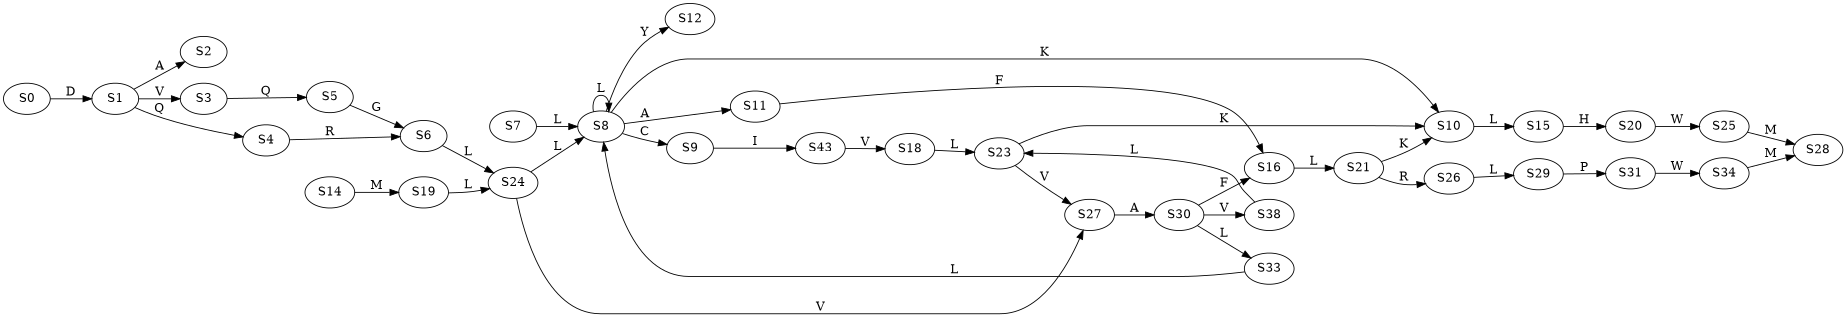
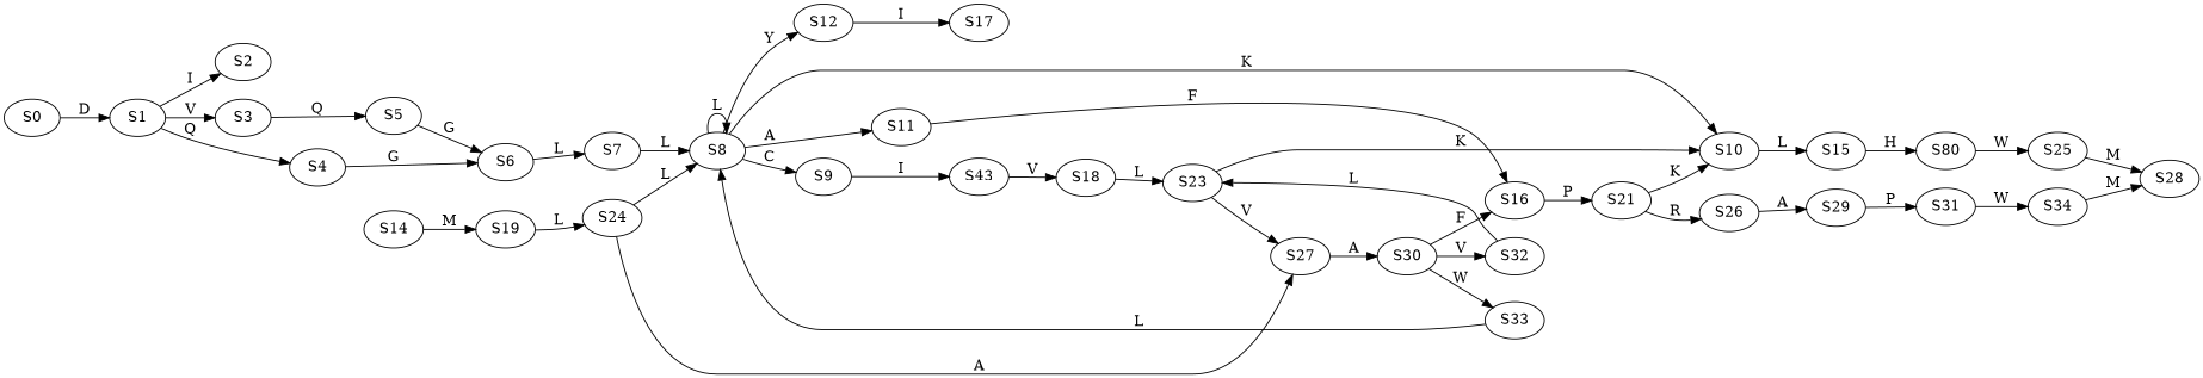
  strict digraph {
    rankdir=LR
    S0
    S1
    S2
    S3
    S4
    S5
    S6
    S7
    S8
    S9
    S10
    S11
    S12
    n14 [label=S43]
    S15
    S16
+   S17
    S18
    S14
    S19
-   S20
+   S20 [label=S80]
    S21
    S23
    S24
    S25
    S26
    S27
    S28
    S29
    S30
    S31
-   S32 [label=S38]
+   S32
    S33
    S34
    S0 -> S1 [label=D]
-   S1 -> S2 [label=A]
+   S1 -> S2 [label=I]
    S1 -> S3 [label=V]
    S1 -> S4 [label=Q]
    S3 -> S5 [label=Q]
-   S4 -> S6 [label=R]
+   S4 -> S6 [label=G]
    S5 -> S6 [label=G]
-   S6 -> S24 [label=L]
+   S6 -> S7 [label=L]
    S7 -> S8 [label=L]
    S8 -> S8 [label=L]
    S8 -> S9 [label=C]
    S8 -> S10 [label=K]
    S8 -> S11 [label=A]
    S8 -> S12 [label=Y]
    S9 -> n14 [label=I]
    S10 -> S15 [label=L]
    S11 -> S16 [label=F]
+   S12 -> S17 [label=I]
    n14 -> S18 [label=V]
    S15 -> S20 [label=H]
-   S16 -> S21 [label=L]
+   S16 -> S21 [label=P]
    S18 -> S23 [label=L]
    S14 -> S19 [label=M]
    S19 -> S24 [label=L]
    S20 -> S25 [label=W]
    S21 -> S10 [label=K]
    S21 -> S26 [label=R]
    S23 -> S10 [label=K]
    S23 -> S27 [label=V]
    S24 -> S8 [label=L]
-   S24 -> S27 [label=V]
+   S24 -> S27 [label=A]
    S25 -> S28 [label=M]
-   S26 -> S29 [label=L]
+   S26 -> S29 [label=A]
    S27 -> S30 [label=A]
    S29 -> S31 [label=P]
    S30 -> S16 [label=F]
    S30 -> S32 [label=V]
-   S30 -> S33 [label=L]
+   S30 -> S33 [label=W]
    S31 -> S34 [label=W]
    S32 -> S23 [label=L]
    S33 -> S8 [label=L]
    S34 -> S28 [label=M]
  }
